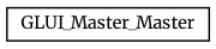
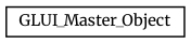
  digraph {
    rankdir=TB
    fontname=Merriweather
-   n1 [color=black fillcolor=white fontname=Merriweather fontsize=10 height=0.2 label=GLUI_Master_Master shape=record style=filled width=0.4]
+   n1 [color=black fillcolor=white fontname=Merriweather fontsize=10 height=0.2 label=GLUI_Master_Object shape=record style=filled width=0.4]
  }
